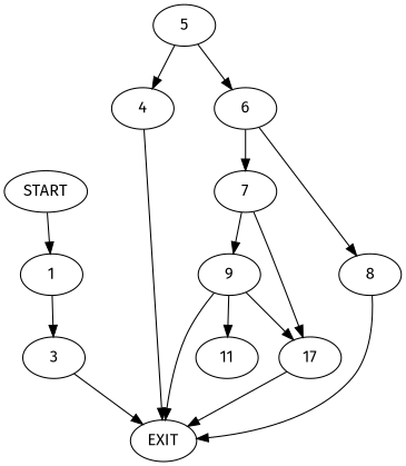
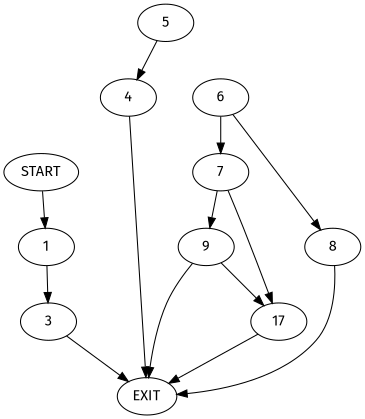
  digraph {
    fontname="Fira Sans"
    node [fontname="Fira Sans"]
    edge [fontname="Fira Sans"]
    n1 [label=START]
    1
    3
    n4 [label=EXIT]
    4
    5
    6
    7
    8
    9
    n11 [label=17]
-   11
    n1 -> 1
    1 -> 3
    3 -> n4
    4 -> n4
    5 -> 4
-   5 -> 6
    6 -> 7
    6 -> 8
    7 -> 9
    7 -> n11
    8 -> n4
    9 -> n4
    9 -> n11
-   9 -> 11
    n11 -> n4
  }
